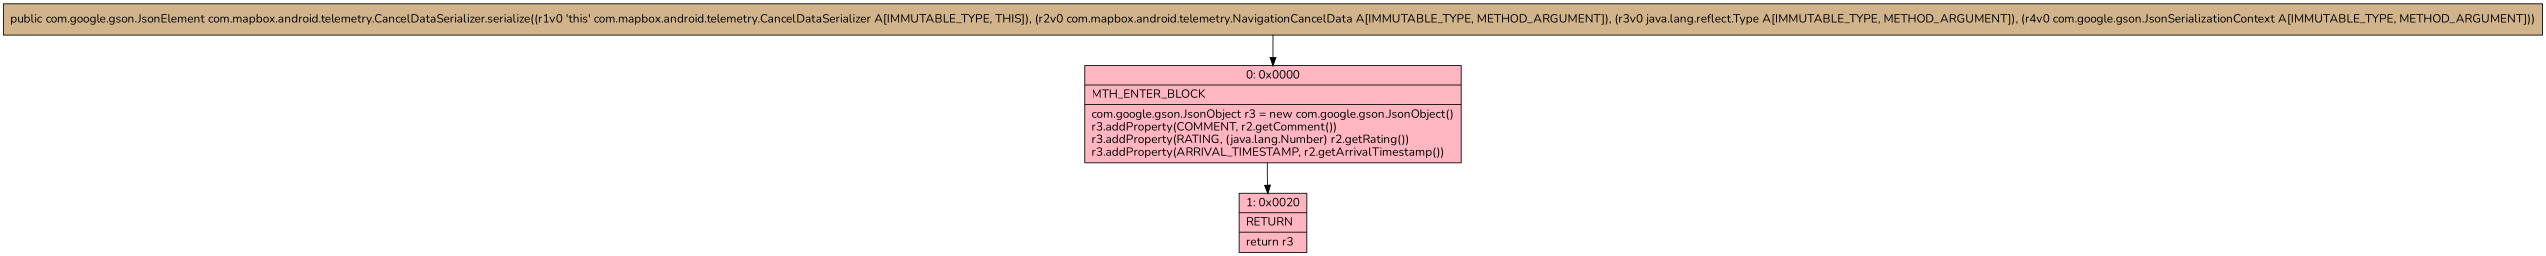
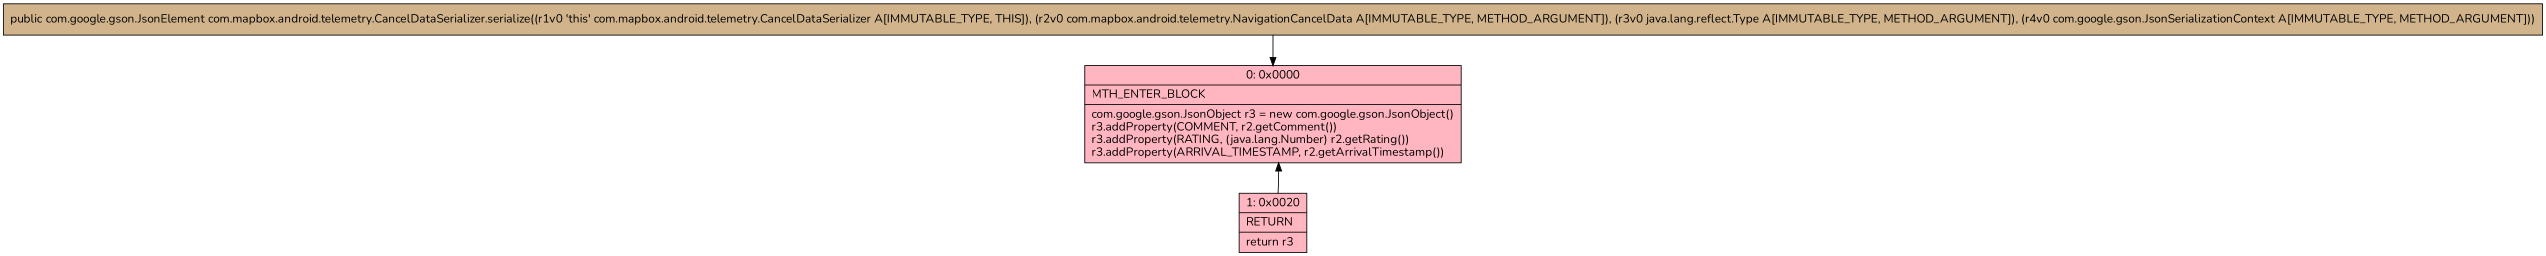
  digraph {
    fontname=Nunito
    node [shape=record style=filled fillcolor=lightpink fontname=Nunito]
    edge [fontname=Nunito]
    n1 [label="{0\:\ 0x0000|MTH_ENTER_BLOCK\l|com.google.gson.JsonObject r3 = new com.google.gson.JsonObject()\lr3.addProperty(COMMENT, r2.getComment())\lr3.addProperty(RATING, (java.lang.Number) r2.getRating())\lr3.addProperty(ARRIVAL_TIMESTAMP, r2.getArrivalTimestamp())\l}"]
    n2 [label="{1\:\ 0x0020|RETURN\l|return r3\l}"]
    n3 [label="{public com.google.gson.JsonElement com.mapbox.android.telemetry.CancelDataSerializer.serialize((r1v0 'this' com.mapbox.android.telemetry.CancelDataSerializer A[IMMUTABLE_TYPE, THIS]), (r2v0 com.mapbox.android.telemetry.NavigationCancelData A[IMMUTABLE_TYPE, METHOD_ARGUMENT]), (r3v0 java.lang.reflect.Type A[IMMUTABLE_TYPE, METHOD_ARGUMENT]), (r4v0 com.google.gson.JsonSerializationContext A[IMMUTABLE_TYPE, METHOD_ARGUMENT])) }" fillcolor=tan]
-   n1 -> n2
+   n2 -> n1
    n3 -> n1
  }
